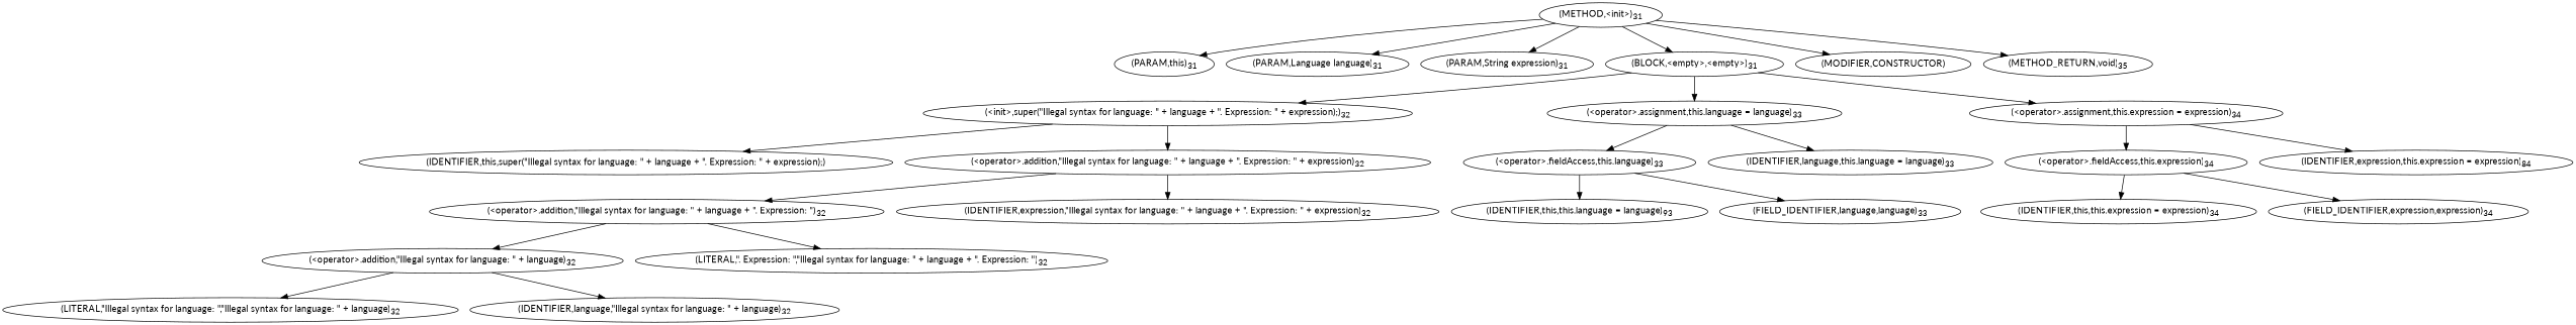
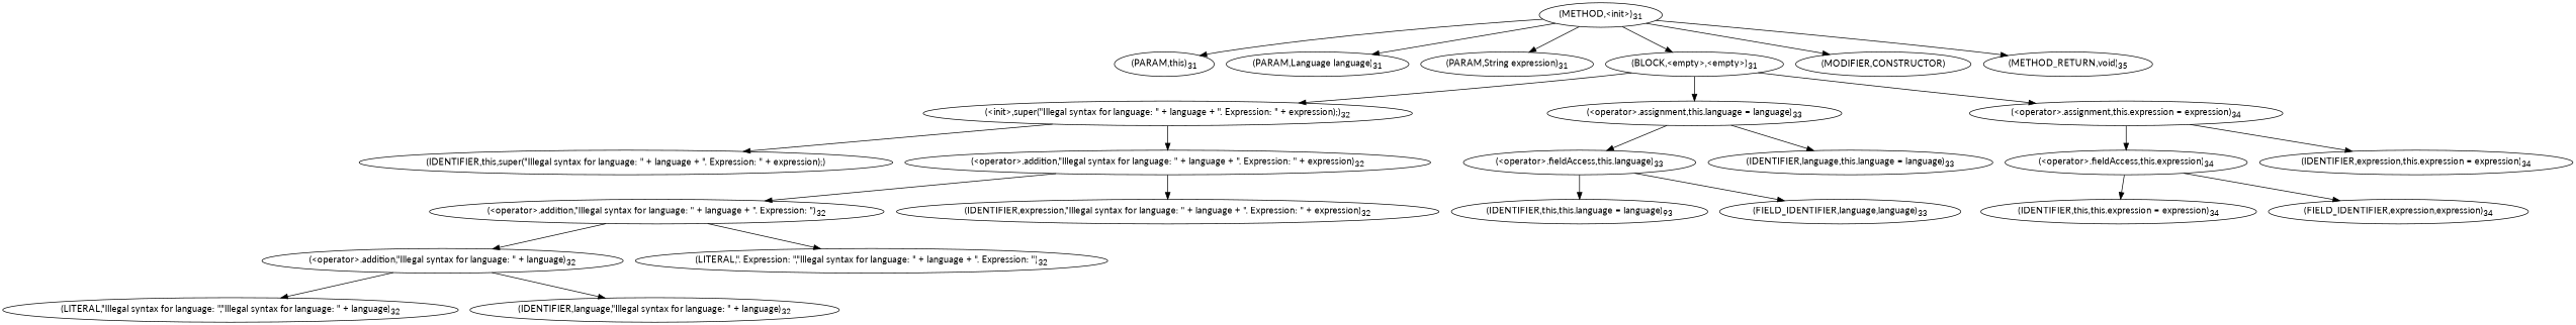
  digraph {
    fontname=Lato
    node [fontname=Lato]
    edge [fontname=Lato]
    n1 [label=<(METHOD,&lt;init&gt;)<SUB>31</SUB>>]
    n2 [label=<(PARAM,this)<SUB>31</SUB>>]
    n3 [label=<(PARAM,Language language)<SUB>31</SUB>>]
    n4 [label=<(PARAM,String expression)<SUB>31</SUB>>]
    n5 [label=<(BLOCK,&lt;empty&gt;,&lt;empty&gt;)<SUB>31</SUB>>]
    n6 [label=<(MODIFIER,CONSTRUCTOR)>]
    n7 [label=<(METHOD_RETURN,void)<SUB>35</SUB>>]
    n8 [label=<(&lt;init&gt;,super(&quot;Illegal syntax for language: &quot; + language + &quot;. Expression: &quot; + expression);)<SUB>32</SUB>>]
    n9 [label=<(&lt;operator&gt;.assignment,this.language = language)<SUB>33</SUB>>]
    n10 [label=<(&lt;operator&gt;.assignment,this.expression = expression)<SUB>34</SUB>>]
    n11 [label=<(IDENTIFIER,this,super(&quot;Illegal syntax for language: &quot; + language + &quot;. Expression: &quot; + expression);)>]
    n12 [label=<(&lt;operator&gt;.addition,&quot;Illegal syntax for language: &quot; + language + &quot;. Expression: &quot; + expression)<SUB>32</SUB>>]
    n13 [label=<(&lt;operator&gt;.fieldAccess,this.language)<SUB>33</SUB>>]
    n14 [label=<(IDENTIFIER,language,this.language = language)<SUB>33</SUB>>]
    n15 [label=<(&lt;operator&gt;.fieldAccess,this.expression)<SUB>34</SUB>>]
-   n16 [label=<(IDENTIFIER,expression,this.expression = expression)<SUB>84</SUB>>]
+   n16 [label=<(IDENTIFIER,expression,this.expression = expression)<SUB>34</SUB>>]
    n17 [label=<(&lt;operator&gt;.addition,&quot;Illegal syntax for language: &quot; + language + &quot;. Expression: &quot;)<SUB>32</SUB>>]
    n18 [label=<(IDENTIFIER,expression,&quot;Illegal syntax for language: &quot; + language + &quot;. Expression: &quot; + expression)<SUB>32</SUB>>]
    n19 [label=<(&lt;operator&gt;.addition,&quot;Illegal syntax for language: &quot; + language)<SUB>32</SUB>>]
    n20 [label=<(LITERAL,&quot;. Expression: &quot;,&quot;Illegal syntax for language: &quot; + language + &quot;. Expression: &quot;)<SUB>32</SUB>>]
    n21 [label=<(LITERAL,&quot;Illegal syntax for language: &quot;,&quot;Illegal syntax for language: &quot; + language)<SUB>32</SUB>>]
    n22 [label=<(IDENTIFIER,language,&quot;Illegal syntax for language: &quot; + language)<SUB>32</SUB>>]
    n23 [label=<(IDENTIFIER,this,this.language = language)<SUB>93</SUB>>]
    n24 [label=<(FIELD_IDENTIFIER,language,language)<SUB>33</SUB>>]
    n25 [label=<(IDENTIFIER,this,this.expression = expression)<SUB>34</SUB>>]
    n26 [label=<(FIELD_IDENTIFIER,expression,expression)<SUB>34</SUB>>]
    n1 -> n2
    n1 -> n3
    n1 -> n4
    n1 -> n5
    n1 -> n6
    n1 -> n7
    n5 -> n8
    n5 -> n9
    n5 -> n10
    n8 -> n11
    n8 -> n12
    n9 -> n13
    n9 -> n14
    n10 -> n15
    n10 -> n16
    n12 -> n17
    n12 -> n18
    n13 -> n23
    n13 -> n24
    n15 -> n25
    n15 -> n26
    n17 -> n19
    n17 -> n20
    n19 -> n21
    n19 -> n22
  }
